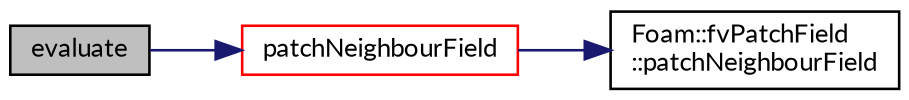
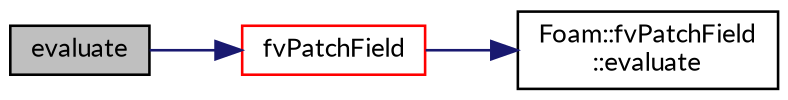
  digraph {
    fontname=Lato
    rankdir=LR
    node [color=black fontname=Lato fontsize=10 shape=record]
    edge [color=midnightblue fontname=Lato fontsize=10 labelfontname=FreeSans labelfontsize=10 style=solid]
    n1 [fillcolor=grey75 fontcolor=black height=0.2 label=evaluate style=filled width=0.4]
-   n2 [color=red height=0.2 label=patchNeighbourField width=0.4]
-   n3 [height=0.2 label="Foam::fvPatchField\l::patchNeighbourField" width=0.4]
+   n2 [color=red height=0.2 label=fvPatchField width=0.4]
+   n3 [height=0.2 label="Foam::fvPatchField\l::evaluate" width=0.4]
    n1 -> n2
    n2 -> n3
  }
